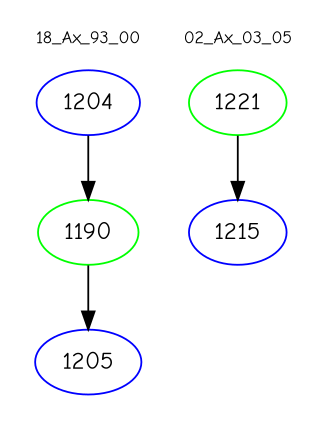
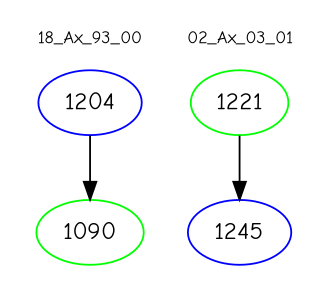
  digraph {
    fontname="Comic Neue"
    node [color=blue fontname="Comic Neue"]
    edge [color=black fontname="Comic Neue"]
    n1 [label=1204]
-   n2 [color=green label=1190]
-   n3 [label=1205]
+   n2 [color=green label=1090]
    n4 [color=green label=1221]
-   n5 [label=1215]
+   n5 [label=1245]
    subgraph cluster_1 {
      color=white
      fontsize=10
      label="18_Ax_93_00"
      n1
      n2
-     n3
    }
    subgraph cluster_2 {
      color=white
      fontsize=10
-     label="02_Ax_03_05"
+     label="02_Ax_03_01"
      n4
      n5
    }
    n1 -> n2
-   n2 -> n3
    n4 -> n5
  }
